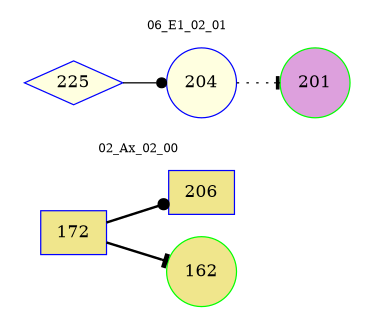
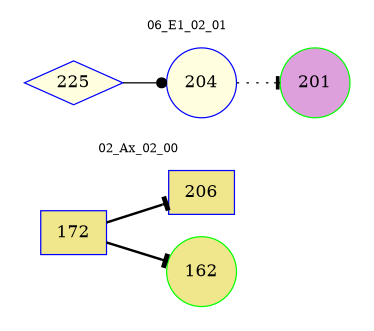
  digraph {
    rankdir=LR
    node [color=blue fillcolor=khaki shape=circle style=filled]
    edge [arrowhead=tee color=black style=bold]
    n1 [label=172 shape=box]
    n2 [color=green label=162]
    n3 [label=206 shape=box]
    n4 [fillcolor=lightyellow label=204]
    n5 [color=green fillcolor=plum label=201]
    n6 [fillcolor=lightyellow label=225 shape=diamond]
    subgraph cluster_1 {
      color=white
      fontsize=10
      label="02_Ax_02_00"
      n1
      n2
      n3
    }
    subgraph cluster_2 {
      color=white
      fontsize=10
      label="06_E1_02_01"
      n4
      n5
      n6
    }
    n1 -> n2
-   n1 -> n3 [arrowhead=dot]
+   n1 -> n3
    n4 -> n5 [style=dotted]
    n6 -> n4 [arrowhead=dot style=solid]
  }
